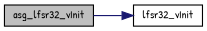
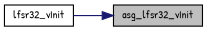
  digraph {
    rankdir=LR
    fontname="Patrick Hand"
    node [color=black fontname="Patrick Hand" fontsize=10 shape=record]
    n1 [fillcolor=grey75 fontcolor=black height=0.2 label=asg_lfsr32_vInit style=filled width=0.4]
    n2 [height=0.2 label=lfsr32_vInit width=0.4]
-   n1 -> n2 [color=midnightblue fontname="Patrick Hand" fontsize=10 labelfontname=Helvetica labelfontsize=10 style=solid]
+   n2 -> n1 [color=midnightblue fontname="Patrick Hand" fontsize=10 labelfontname=Helvetica labelfontsize=10 style=solid]
  }
